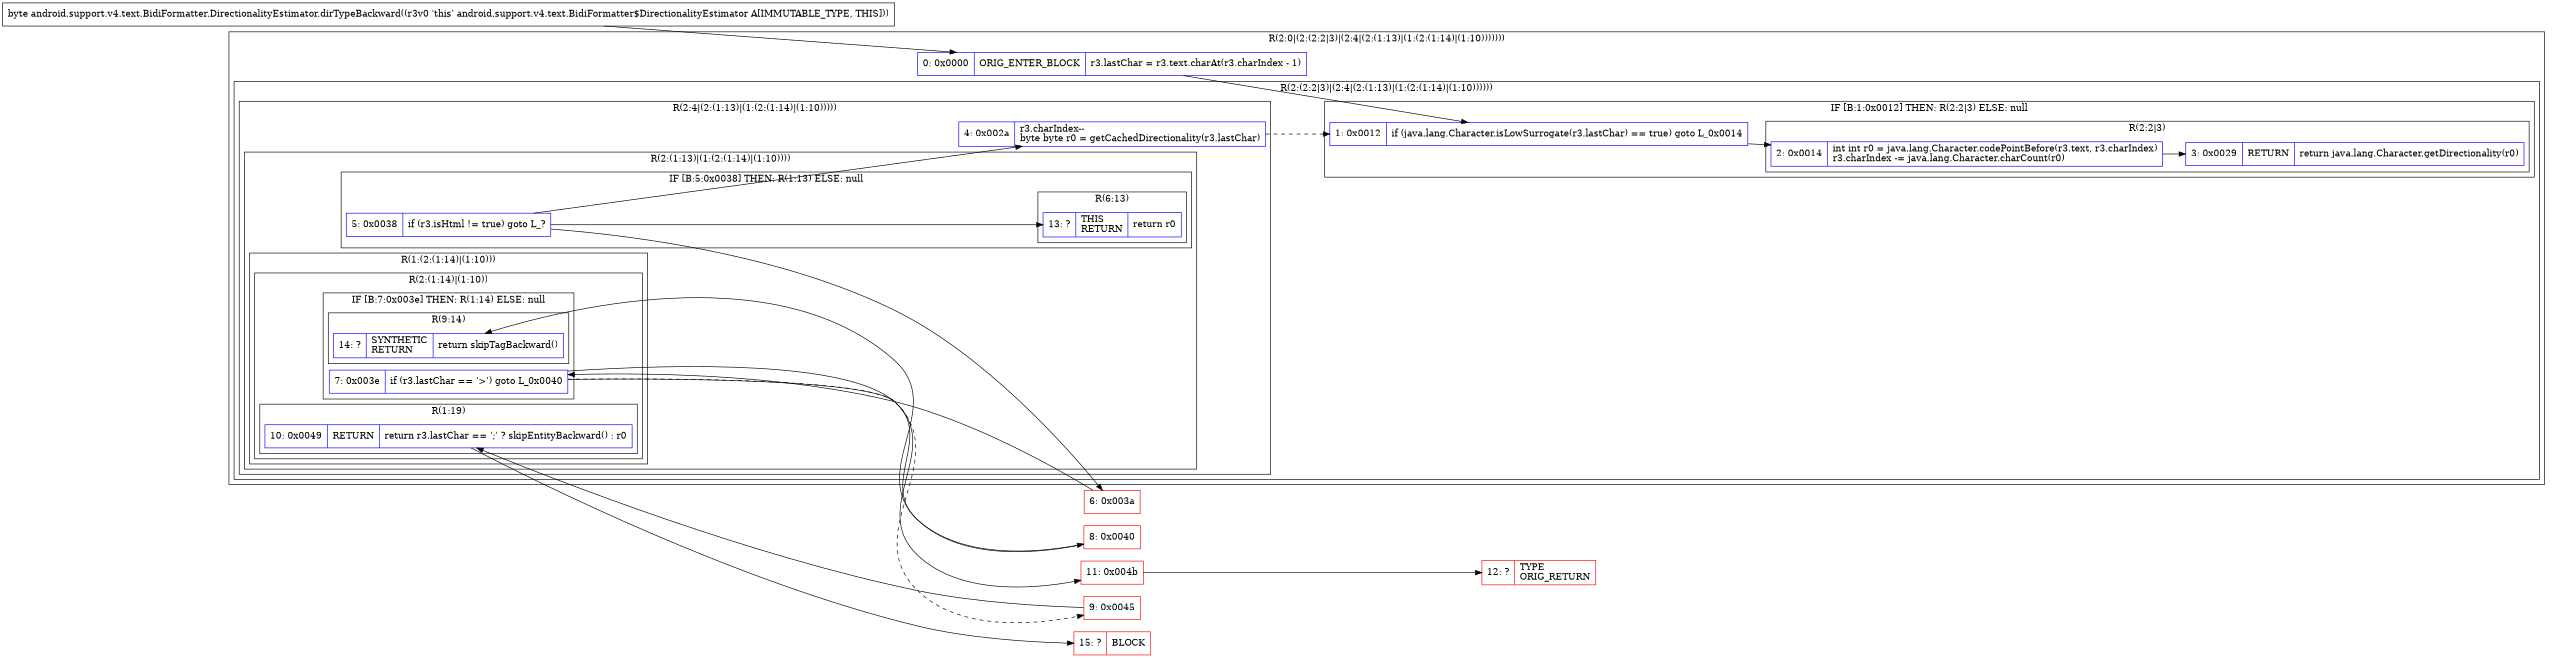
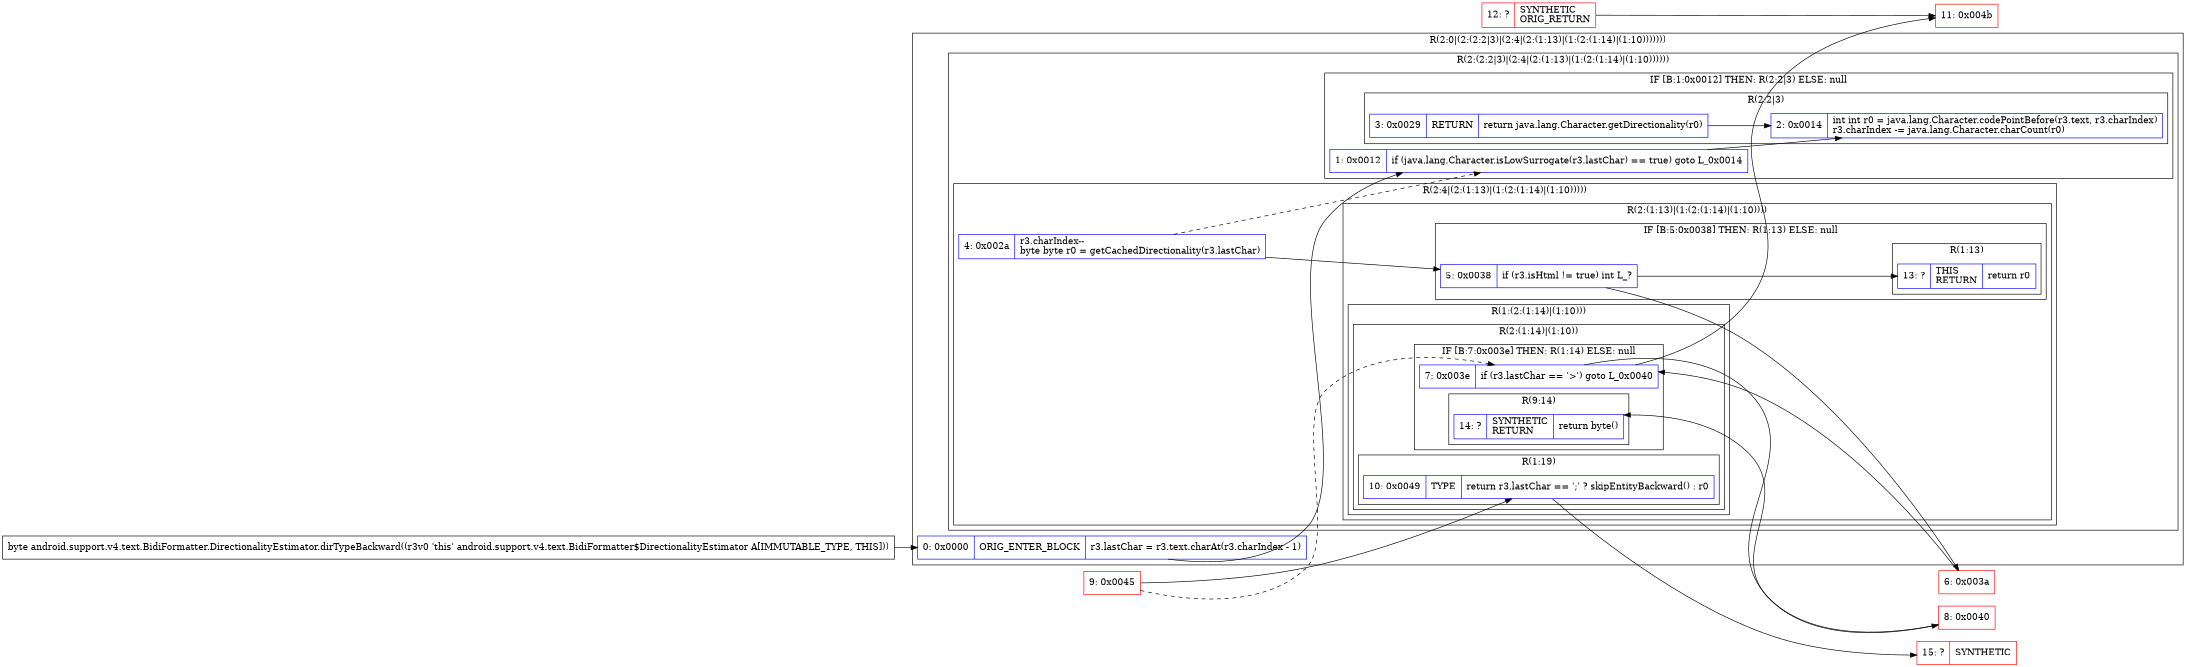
  digraph {
    rankdir=LR
    node [color=blue shape=record]
    n1 [label="{2\:\ 0x0014|int int r0 = java.lang.Character.codePointBefore(r3.text, r3.charIndex)\lr3.charIndex \-= java.lang.Character.charCount(r0)\l}"]
    n2 [label="{3\:\ 0x0029|RETURN\l|return java.lang.Character.getDirectionality(r0)\l}"]
    n3 [label="{1\:\ 0x0012|if (java.lang.Character.isLowSurrogate(r3.lastChar) == true) goto L_0x0014\l}"]
    n4 [label="{13\:\ ?|THIS\lRETURN\l|return r0\l}"]
-   n5 [label="{5\:\ 0x0038|if (r3.isHtml != true) goto L_?\l}"]
-   n6 [label="{14\:\ ?|SYNTHETIC\lRETURN\l|return skipTagBackward()\l}"]
+   n5 [label="{5\:\ 0x0038|if (r3.isHtml != true) int L_?\l}"]
+   n6 [label="{14\:\ ?|SYNTHETIC\lRETURN\l|return byte()\l}"]
    n7 [label="{7\:\ 0x003e|if (r3.lastChar == '\>') goto L_0x0040\l}"]
-   n8 [label="{10\:\ 0x0049|RETURN\l|return r3.lastChar == ';' ? skipEntityBackward() : r0\l}"]
+   n8 [label="{10\:\ 0x0049|TYPE\l|return r3.lastChar == ';' ? skipEntityBackward() : r0\l}"]
    n9 [label="{4\:\ 0x002a|r3.charIndex\-\-\lbyte byte r0 = getCachedDirectionality(r3.lastChar)\l}"]
    n10 [label="{0\:\ 0x0000|ORIG_ENTER_BLOCK\l|r3.lastChar = r3.text.charAt(r3.charIndex \- 1)\l}"]
    n11 [color=red label="{6\:\ 0x003a}"]
    n12 [color=red label="{8\:\ 0x0040}"]
    n13 [color=red label="{9\:\ 0x0045}"]
    n14 [color=red label="{11\:\ 0x004b}"]
-   n15 [color=red label="{15\:\ ?|BLOCK\l}"]
-   n16 [color=red label="{12\:\ ?|TYPE\lORIG_RETURN\l}"]
+   n15 [color=red label="{15\:\ ?|SYNTHETIC\l}"]
+   n16 [color=red label="{12\:\ ?|SYNTHETIC\lORIG_RETURN\l}"]
    n17 [label="{byte android.support.v4.text.BidiFormatter.DirectionalityEstimator.dirTypeBackward((r3v0 'this' android.support.v4.text.BidiFormatter$DirectionalityEstimator A[IMMUTABLE_TYPE, THIS])) }" color=""]
    subgraph cluster_1 {
      label="R(2:0|(2:(2:2|3)|(2:4|(2:(1:13)|(1:(2:(1:14)|(1:10)))))))"
      n10
      subgraph cluster_2 {
        label="R(2:(2:2|3)|(2:4|(2:(1:13)|(1:(2:(1:14)|(1:10))))))"
        subgraph cluster_3 {
          label="IF [B:1:0x0012] THEN: R(2:2|3) ELSE: null"
          n3
          subgraph cluster_4 {
            label="R(2:2|3)"
            n1
            n2
          }
        }
        subgraph cluster_5 {
          label="R(2:4|(2:(1:13)|(1:(2:(1:14)|(1:10)))))"
          n9
          subgraph cluster_6 {
            label="R(2:(1:13)|(1:(2:(1:14)|(1:10))))"
            subgraph cluster_7 {
              label="IF [B:5:0x0038] THEN: R(1:13) ELSE: null"
              n5
              subgraph cluster_8 {
-               label="R(6:13)"
+               label="R(1:13)"
                n4
              }
            }
            subgraph cluster_9 {
              label="R(1:(2:(1:14)|(1:10)))"
              subgraph cluster_10 {
                label="R(2:(1:14)|(1:10))"
                subgraph cluster_11 {
                  label="IF [B:7:0x003e] THEN: R(1:14) ELSE: null"
                  n7
                  subgraph cluster_12 {
                    label="R(9:14)"
                    n6
                  }
                }
                subgraph cluster_13 {
                  label="R(1:19)"
                  n8
                }
              }
            }
          }
        }
      }
    }
-   n1 -> n2
+   n2 -> n1
    n3 -> n1
    n5 -> n4
    n5 -> n11 [style=solid]
    n7 -> n12
-   n7 -> n13 [style=dashed]
+   n13 -> n7 [style=dashed]
    n7 -> n14
    n8 -> n15
    n9 -> n3 [style=dashed]
-   n5 -> n9
+   n9 -> n5
    n10 -> n3
    n11 -> n7
    n12 -> n6
    n13 -> n8
-   n14 -> n16
+   n16 -> n14
    n17 -> n10
  }
